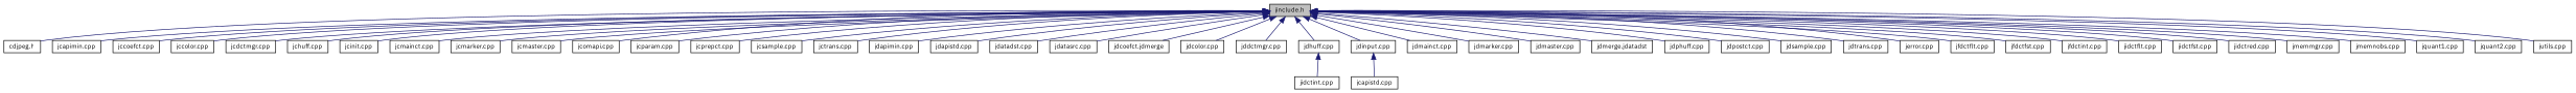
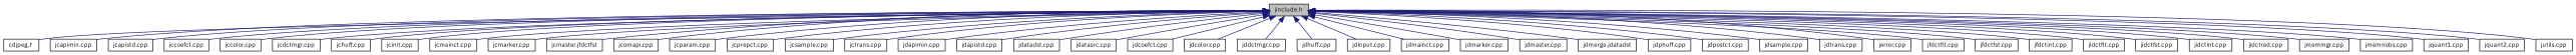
  digraph {
    fontname="IBM Plex Sans"
    node [color=black fillcolor=white fontname="IBM Plex Sans" fontsize=10 shape=record style=filled]
    edge [color=midnightblue dir=back fontname="IBM Plex Sans" fontsize=10 labelfontname=Helvetica labelfontsize=10 style=solid]
    n1 [fillcolor=grey75 fontcolor=black height=0.2 label="jinclude.h" width=0.4]
    n2 [height=0.2 label="cdjpeg.h" width=0.4]
    n3 [height=0.2 label="jcapimin.cpp" width=0.4]
    n4 [height=0.2 label="jcapistd.cpp" width=0.4]
    n5 [height=0.2 label="jccoefct.cpp" width=0.4]
    n6 [height=0.2 label="jccolor.cpp" width=0.4]
    n7 [height=0.2 label="jcdctmgr.cpp" width=0.4]
    n8 [height=0.2 label="jchuff.cpp" width=0.4]
    n9 [height=0.2 label="jcinit.cpp" width=0.4]
    n10 [height=0.2 label="jcmainct.cpp" width=0.4]
    n11 [height=0.2 label="jcmarker.cpp" width=0.4]
-   n12 [height=0.2 label="jcmaster.cpp" width=0.4]
+   n12 [height=0.2 label="jcmaster.jfdctfst" width=0.4]
    n13 [height=0.2 label="jcomapi.cpp" width=0.4]
    n14 [height=0.2 label="jcparam.cpp" width=0.4]
    n15 [height=0.2 label="jcprepct.cpp" width=0.4]
    n16 [height=0.2 label="jcsample.cpp" width=0.4]
    n17 [height=0.2 label="jctrans.cpp" width=0.4]
    n18 [height=0.2 label="jdapimin.cpp" width=0.4]
    n19 [height=0.2 label="jdapistd.cpp" width=0.4]
    n20 [height=0.2 label="jdatadst.cpp" width=0.4]
    n21 [height=0.2 label="jdatasrc.cpp" width=0.4]
-   n22 [height=0.2 label="jdcoefct.jdmerge" width=0.4]
+   n22 [height=0.2 label="jdcoefct.cpp" width=0.4]
    n23 [height=0.2 label="jdcolor.cpp" width=0.4]
    n24 [height=0.2 label="jddctmgr.cpp" width=0.4]
    n25 [height=0.2 label="jdhuff.cpp" width=0.4]
    n26 [height=0.2 label="jdinput.cpp" width=0.4]
    n27 [height=0.2 label="jdmainct.cpp" width=0.4]
    n28 [height=0.2 label="jdmarker.cpp" width=0.4]
    n29 [height=0.2 label="jdmaster.cpp" width=0.4]
    n30 [height=0.2 label="jdmerge.jdatadst" width=0.4]
    n31 [height=0.2 label="jdphuff.cpp" width=0.4]
    n32 [height=0.2 label="jdpostct.cpp" width=0.4]
    n33 [height=0.2 label="jdsample.cpp" width=0.4]
    n34 [height=0.2 label="jdtrans.cpp" width=0.4]
    n35 [height=0.2 label="jerror.cpp" width=0.4]
    n36 [height=0.2 label="jfdctflt.cpp" width=0.4]
    n37 [height=0.2 label="jfdctfst.cpp" width=0.4]
    n38 [height=0.2 label="jfdctint.cpp" width=0.4]
    n39 [height=0.2 label="jidctflt.cpp" width=0.4]
    n40 [height=0.2 label="jidctfst.cpp" width=0.4]
    n41 [height=0.2 label="jidctint.cpp" width=0.4]
    n42 [height=0.2 label="jidctred.cpp" width=0.4]
    n43 [height=0.2 label="jmemmgr.cpp" width=0.4]
    n44 [height=0.2 label="jmemnobs.cpp" width=0.4]
    n45 [height=0.2 label="jquant1.cpp" width=0.4]
    n46 [height=0.2 label="jquant2.cpp" width=0.4]
    n47 [height=0.2 label="jutils.cpp" width=0.4]
    n1 -> n2
    n1 -> n3
-   n26 -> n4
+   n1 -> n4
    n1 -> n5
    n1 -> n6
    n1 -> n7
    n1 -> n8
    n1 -> n9
    n1 -> n10
    n1 -> n11
    n1 -> n12
    n1 -> n13
    n1 -> n14
    n1 -> n15
    n1 -> n16
    n1 -> n17
    n1 -> n18
    n1 -> n19
    n1 -> n20
    n1 -> n21
    n1 -> n22
    n1 -> n23
    n1 -> n24
    n1 -> n25
    n1 -> n26
    n1 -> n27
    n1 -> n28
    n1 -> n29
    n1 -> n30
    n1 -> n31
    n1 -> n32
    n1 -> n33
    n1 -> n34
    n1 -> n35
    n1 -> n36
    n1 -> n37
    n1 -> n38
    n1 -> n39
    n1 -> n40
-   n25 -> n41
+   n1 -> n41
    n1 -> n42
    n1 -> n43
    n1 -> n44
    n1 -> n45
    n1 -> n46
    n1 -> n47
  }
